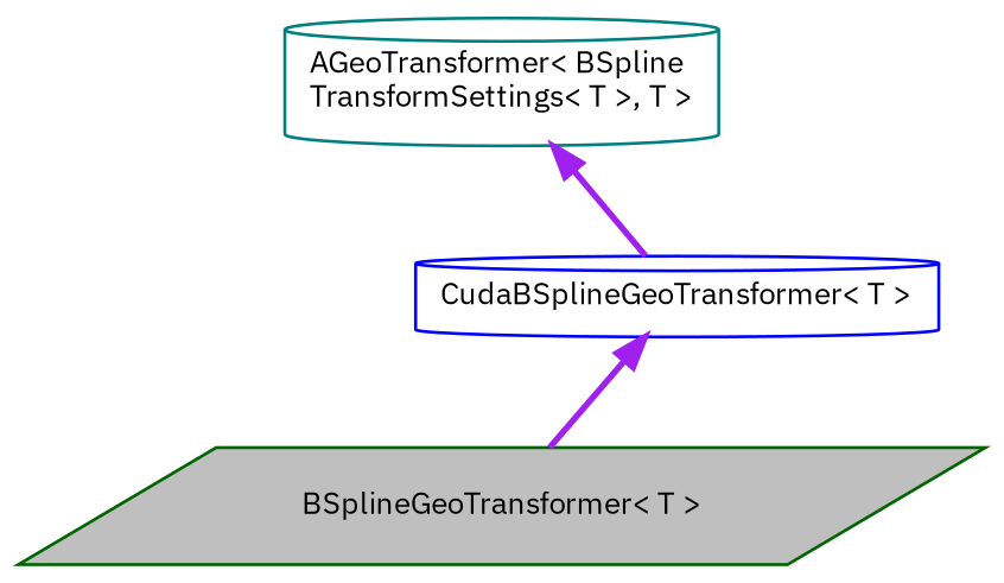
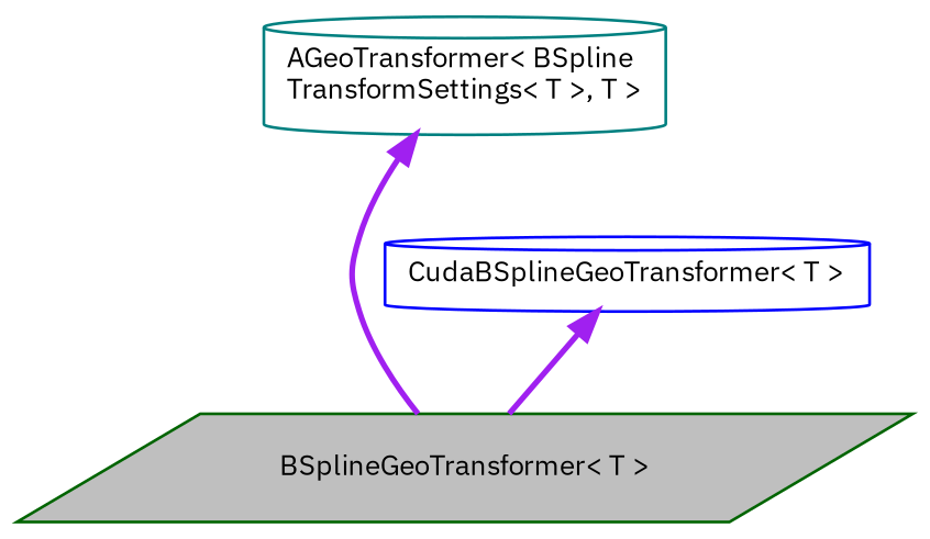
  digraph {
    fontname="IBM Plex Sans"
    node [fillcolor=white fontname="IBM Plex Sans" fontsize=10 shape=cylinder style=filled]
    edge [color=purple dir=back fontname="IBM Plex Sans" fontsize=10 labelfontname=Helvetica labelfontsize=10 style=bold]
    n1 [color=darkgreen fillcolor=grey75 fontcolor=black height=0.2 label="BSplineGeoTransformer\< T \>" shape=parallelogram width=0.4]
    n2 [color=blue height=0.2 label="CudaBSplineGeoTransformer\< T \>" width=0.4]
    n3 [color=teal height=0.2 label="AGeoTransformer\< BSpline\lTransformSettings\< T \>, T \>" width=0.4]
    n2 -> n1
-   n3 -> n2
+   n3 -> n1
  }
